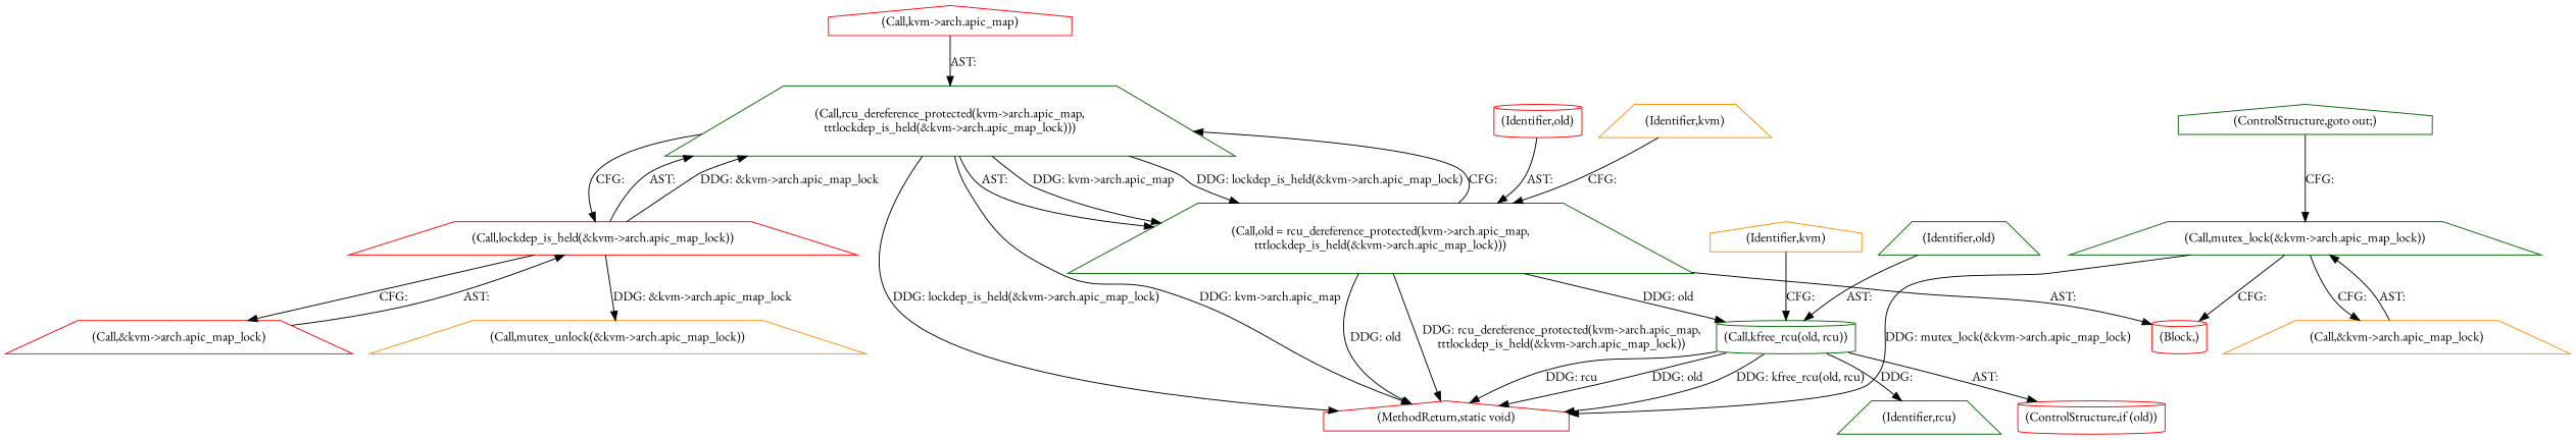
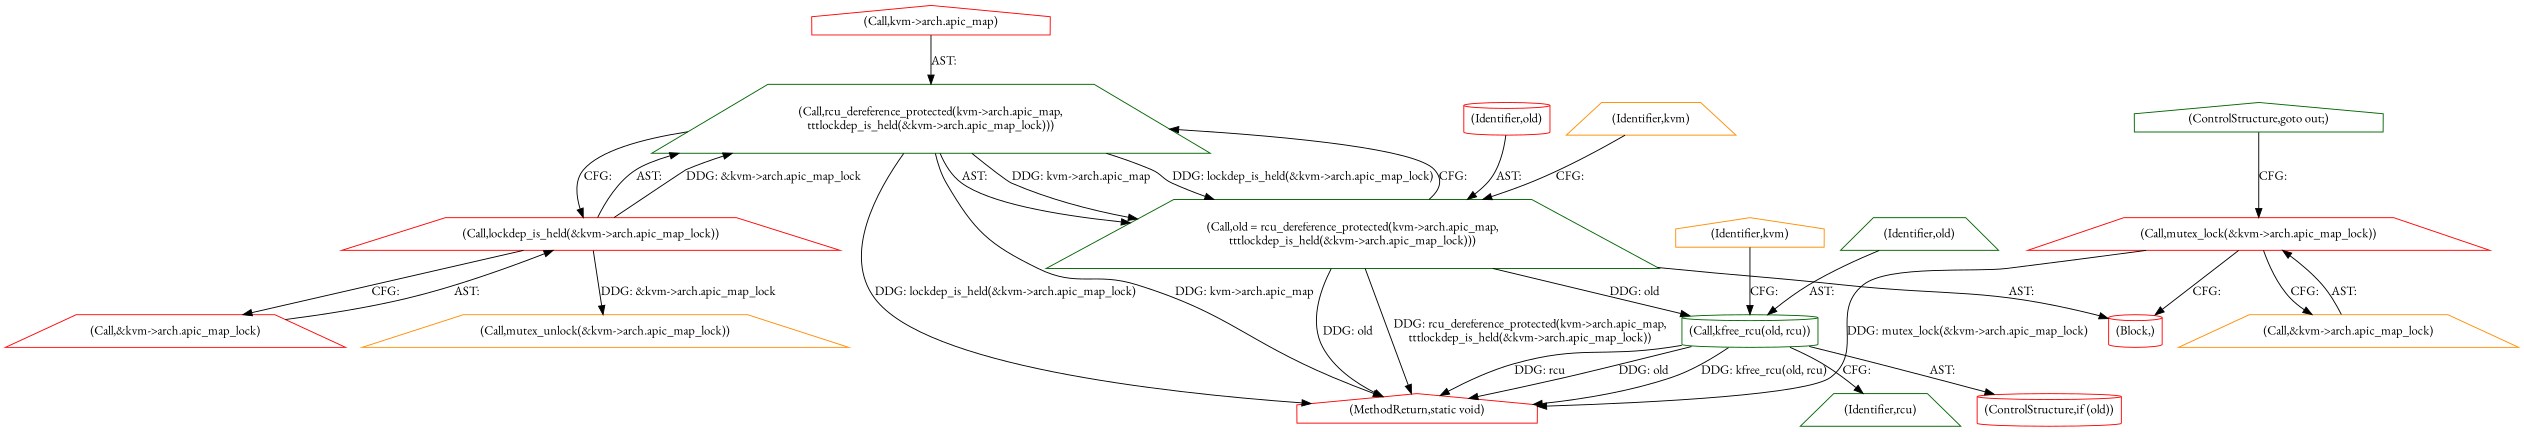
  digraph {
    fontname="EB Garamond"
    node [color=darkgreen fontname="EB Garamond" shape=trapezium]
    edge [fontname="EB Garamond"]
    n1 [label="(Call,rcu_dereference_protected(kvm->arch.apic_map,\n\t\t\tlockdep_is_held(&kvm->arch.apic_map_lock)))"]
    n2 [color=red label="(Call,lockdep_is_held(&kvm->arch.apic_map_lock))"]
    n3 [label="(Call,old = rcu_dereference_protected(kvm->arch.apic_map,\n\t\t\tlockdep_is_held(&kvm->arch.apic_map_lock)))"]
    n4 [color=red label="(MethodReturn,static void)" shape=house]
    n5 [color=red label="(Call,&kvm->arch.apic_map_lock)"]
    n6 [color=darkorange label="(Call,mutex_unlock(&kvm->arch.apic_map_lock))"]
    n7 [color=red label="(Block,)" shape=cylinder]
    n8 [label="(Call,kfree_rcu(old, rcu))" shape=cylinder]
-   n9 [label="(Call,mutex_lock(&kvm->arch.apic_map_lock))"]
+   n9 [color=red label="(Call,mutex_lock(&kvm->arch.apic_map_lock))"]
    n10 [color=darkorange label="(Call,&kvm->arch.apic_map_lock)"]
    n11 [label="(Identifier,rcu)"]
    n12 [color=red label="(ControlStructure,if (old))" shape=cylinder]
    n13 [color=red label="(Call,kvm->arch.apic_map)" shape=house]
    n14 [color=darkorange label="(Identifier,kvm)" shape=house]
    n15 [label="(ControlStructure,goto out;)" shape=house]
    n16 [color=red label="(Identifier,old)" shape=cylinder]
    n17 [label="(Identifier,old)"]
    n18 [color=darkorange label="(Identifier,kvm)"]
    n1 -> n2 [label="CFG: "]
    n1 -> n3 [label="AST: "]
    n1 -> n3 [label="DDG: kvm->arch.apic_map"]
    n1 -> n3 [label="DDG: lockdep_is_held(&kvm->arch.apic_map_lock)"]
    n1 -> n4 [label="DDG: lockdep_is_held(&kvm->arch.apic_map_lock)"]
    n1 -> n4 [label="DDG: kvm->arch.apic_map"]
    n2 -> n1 [label="AST: "]
    n2 -> n1 [label="DDG: &kvm->arch.apic_map_lock"]
    n2 -> n5 [label="CFG: "]
    n2 -> n6 [label="DDG: &kvm->arch.apic_map_lock"]
    n3 -> n1 [label="CFG: "]
    n3 -> n4 [label="DDG: old"]
    n3 -> n4 [label="DDG: rcu_dereference_protected(kvm->arch.apic_map,\n\t\t\tlockdep_is_held(&kvm->arch.apic_map_lock))"]
    n3 -> n7 [label="AST: "]
    n3 -> n8 [label="DDG: old"]
    n5 -> n2 [label="AST: "]
    n8 -> n4 [label="DDG: rcu"]
    n8 -> n4 [label="DDG: old"]
    n8 -> n4 [label="DDG: kfree_rcu(old, rcu)"]
-   n8 -> n11 [label="DDG: "]
+   n8 -> n11 [label="CFG: "]
    n8 -> n12 [label="AST: "]
    n9 -> n4 [label="DDG: mutex_lock(&kvm->arch.apic_map_lock)"]
    n9 -> n7 [label="CFG: "]
    n9 -> n10 [label="CFG: "]
    n10 -> n9 [label="AST: "]
    n13 -> n1 [label="AST: "]
    n14 -> n8 [label="CFG: "]
    n15 -> n9 [label="CFG: "]
    n16 -> n3 [label="AST: "]
    n17 -> n8 [label="AST: "]
    n18 -> n3 [label="CFG: "]
  }
